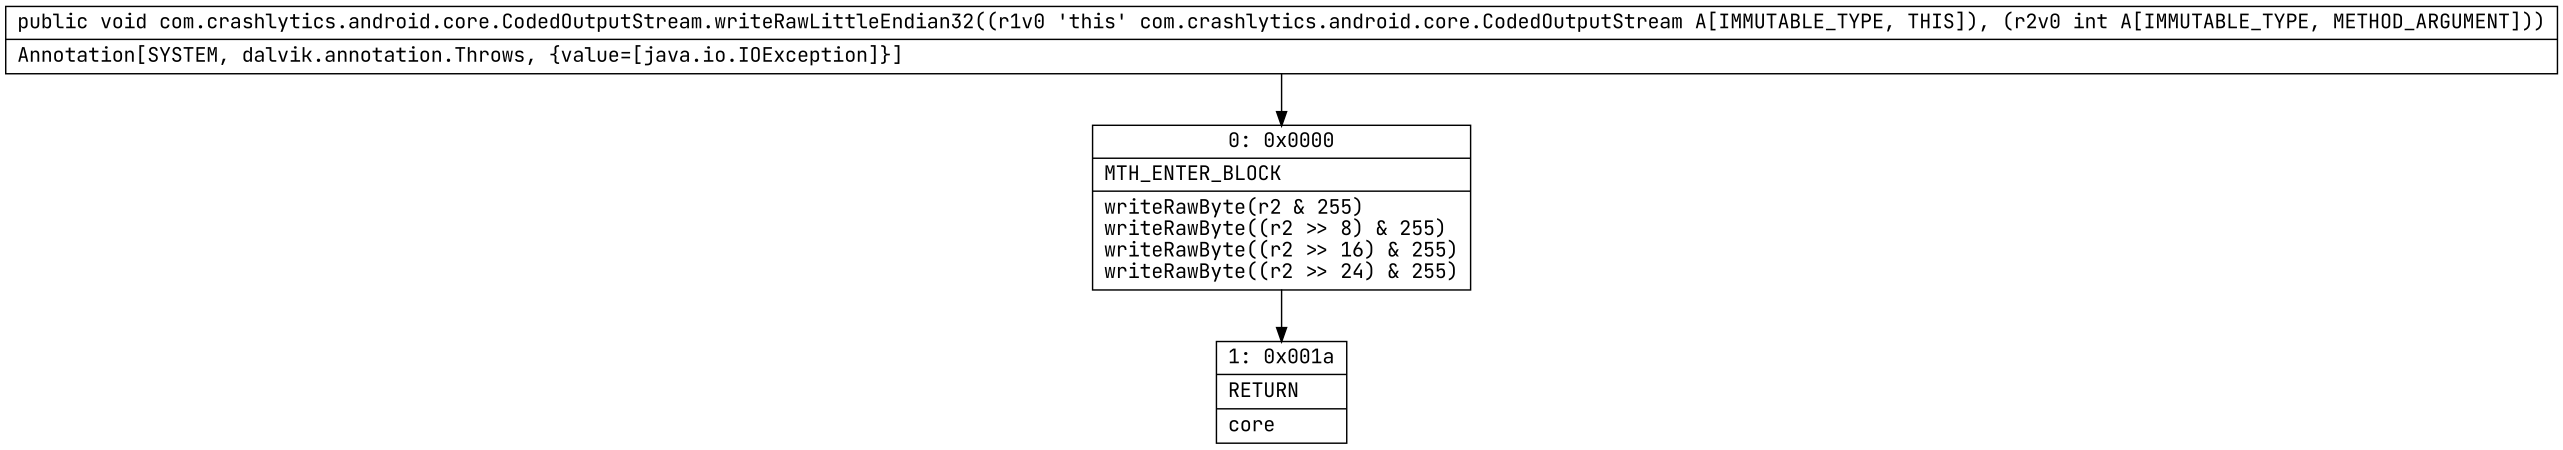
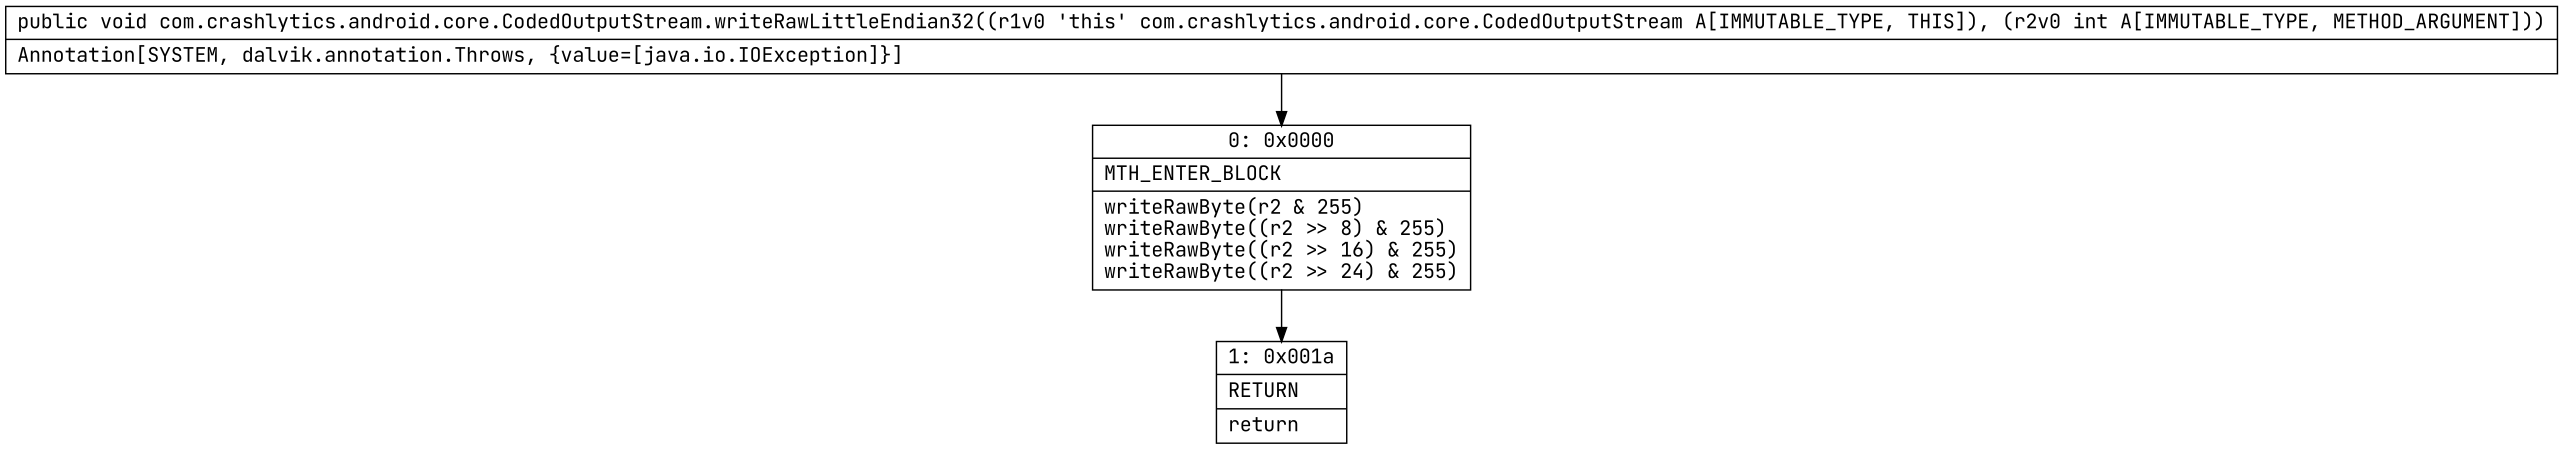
  digraph {
    fontname="JetBrains Mono"
    node [shape=record fontname="JetBrains Mono"]
    edge [fontname="JetBrains Mono"]
    n1 [label="{0\:\ 0x0000|MTH_ENTER_BLOCK\l|writeRawByte(r2 & 255)\lwriteRawByte((r2 \>\> 8) & 255)\lwriteRawByte((r2 \>\> 16) & 255)\lwriteRawByte((r2 \>\> 24) & 255)\l}"]
-   n2 [label="{1\:\ 0x001a|RETURN\l|core\l}"]
+   n2 [label="{1\:\ 0x001a|RETURN\l|return\l}"]
    n3 [label="{public void com.crashlytics.android.core.CodedOutputStream.writeRawLittleEndian32((r1v0 'this' com.crashlytics.android.core.CodedOutputStream A[IMMUTABLE_TYPE, THIS]), (r2v0 int A[IMMUTABLE_TYPE, METHOD_ARGUMENT]))  | Annotation[SYSTEM, dalvik.annotation.Throws, \{value=[java.io.IOException]\}]\l}"]
    n1 -> n2
    n3 -> n1
  }
